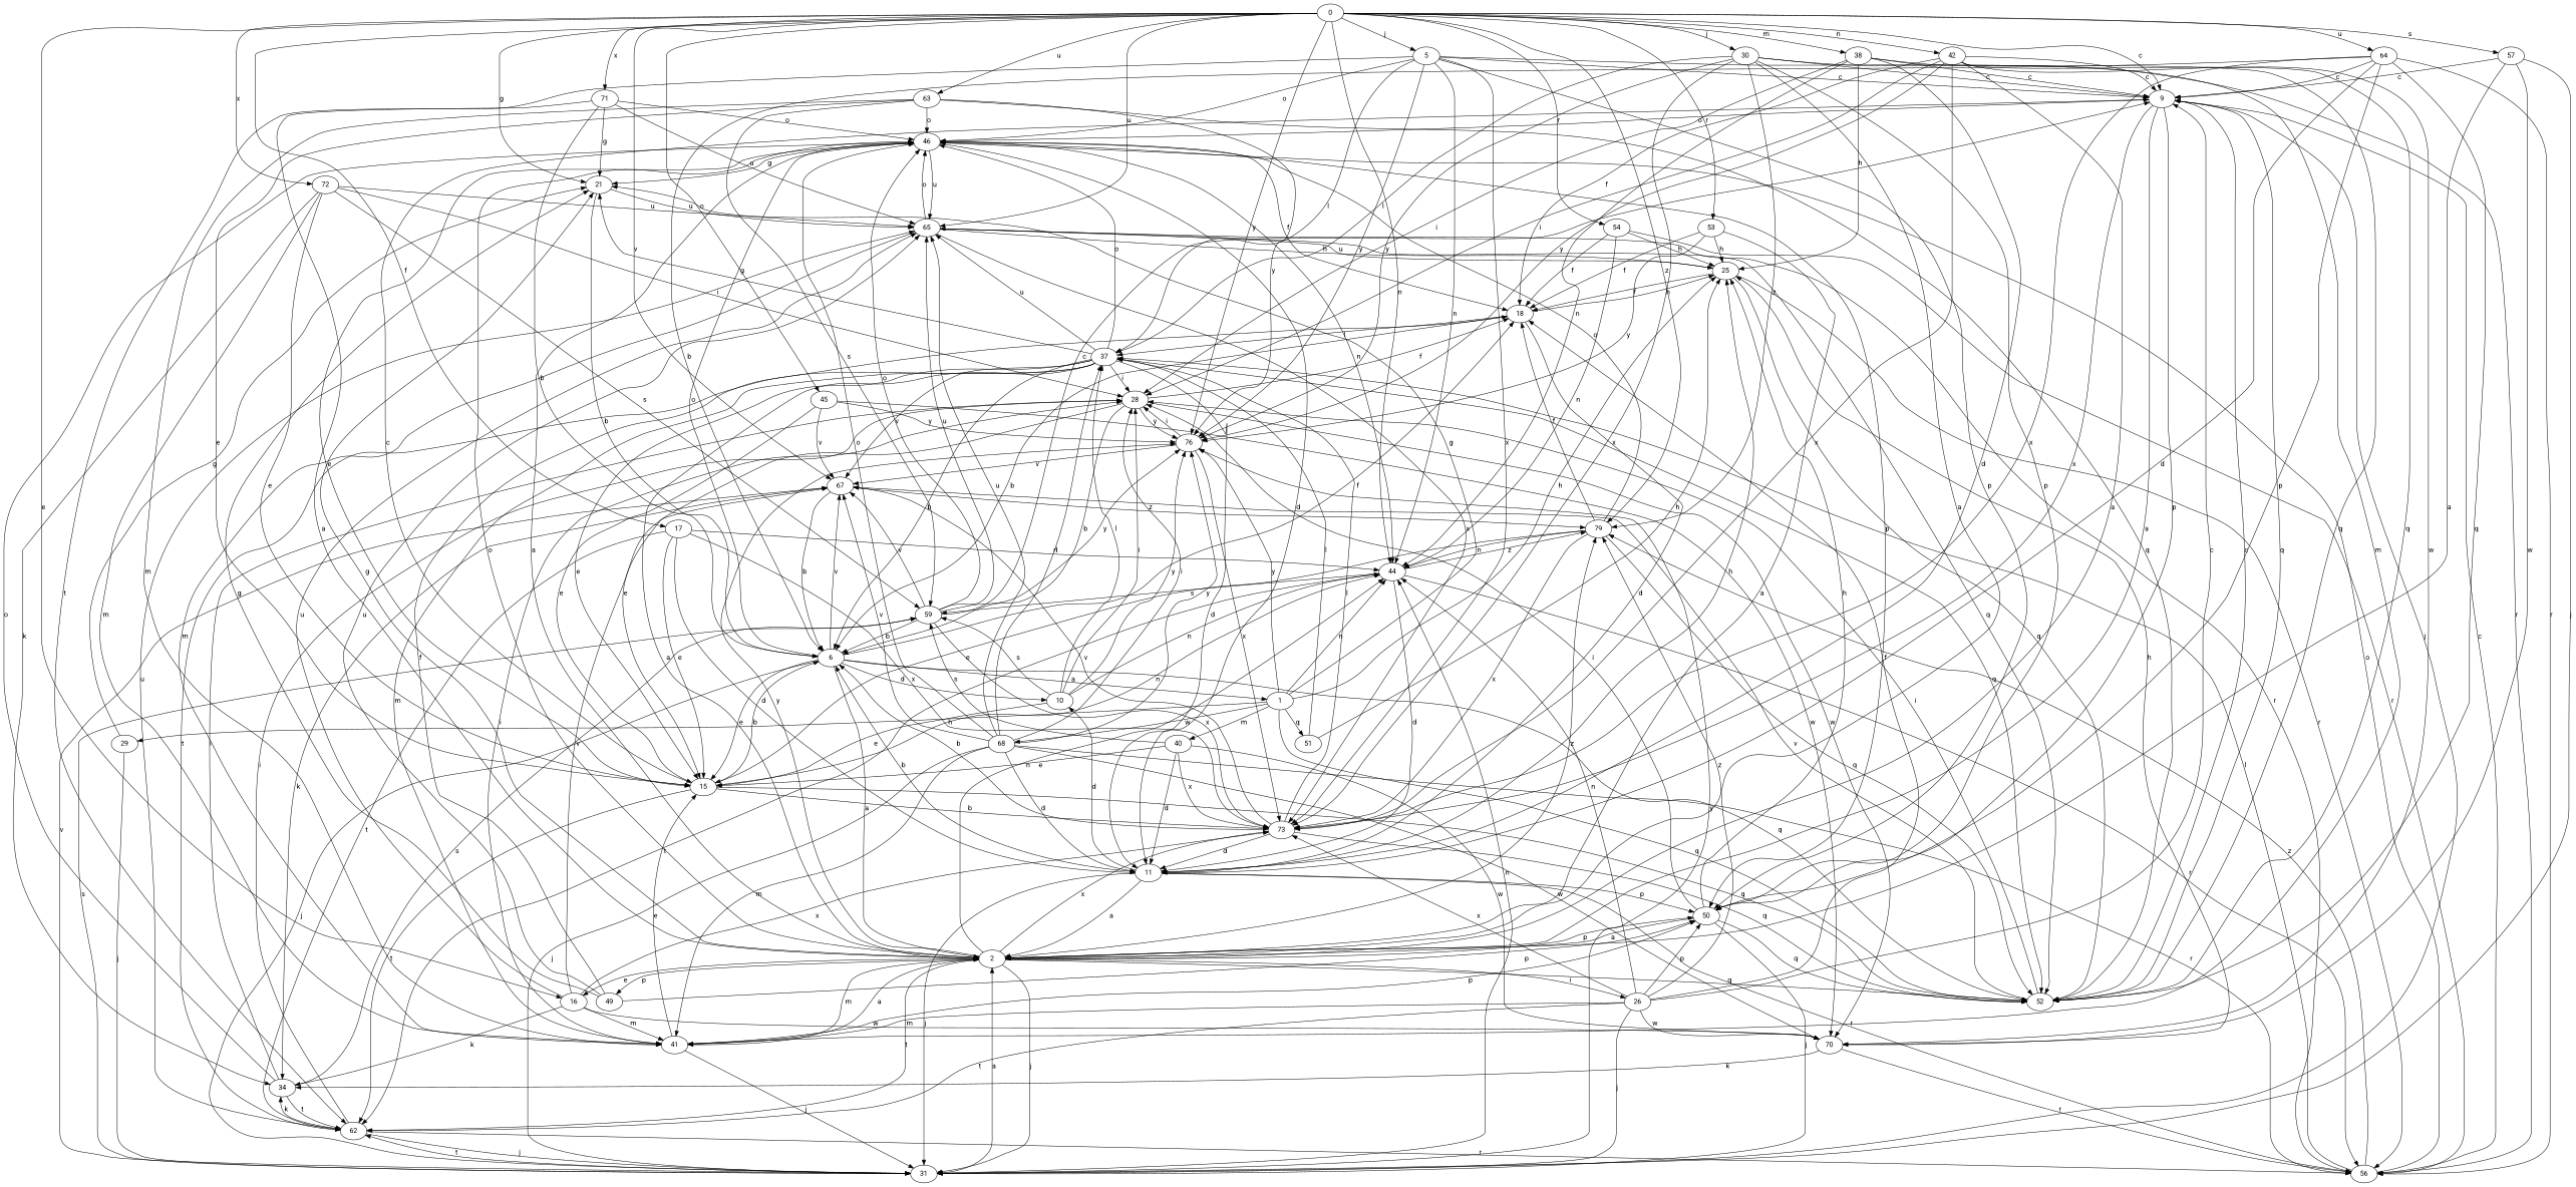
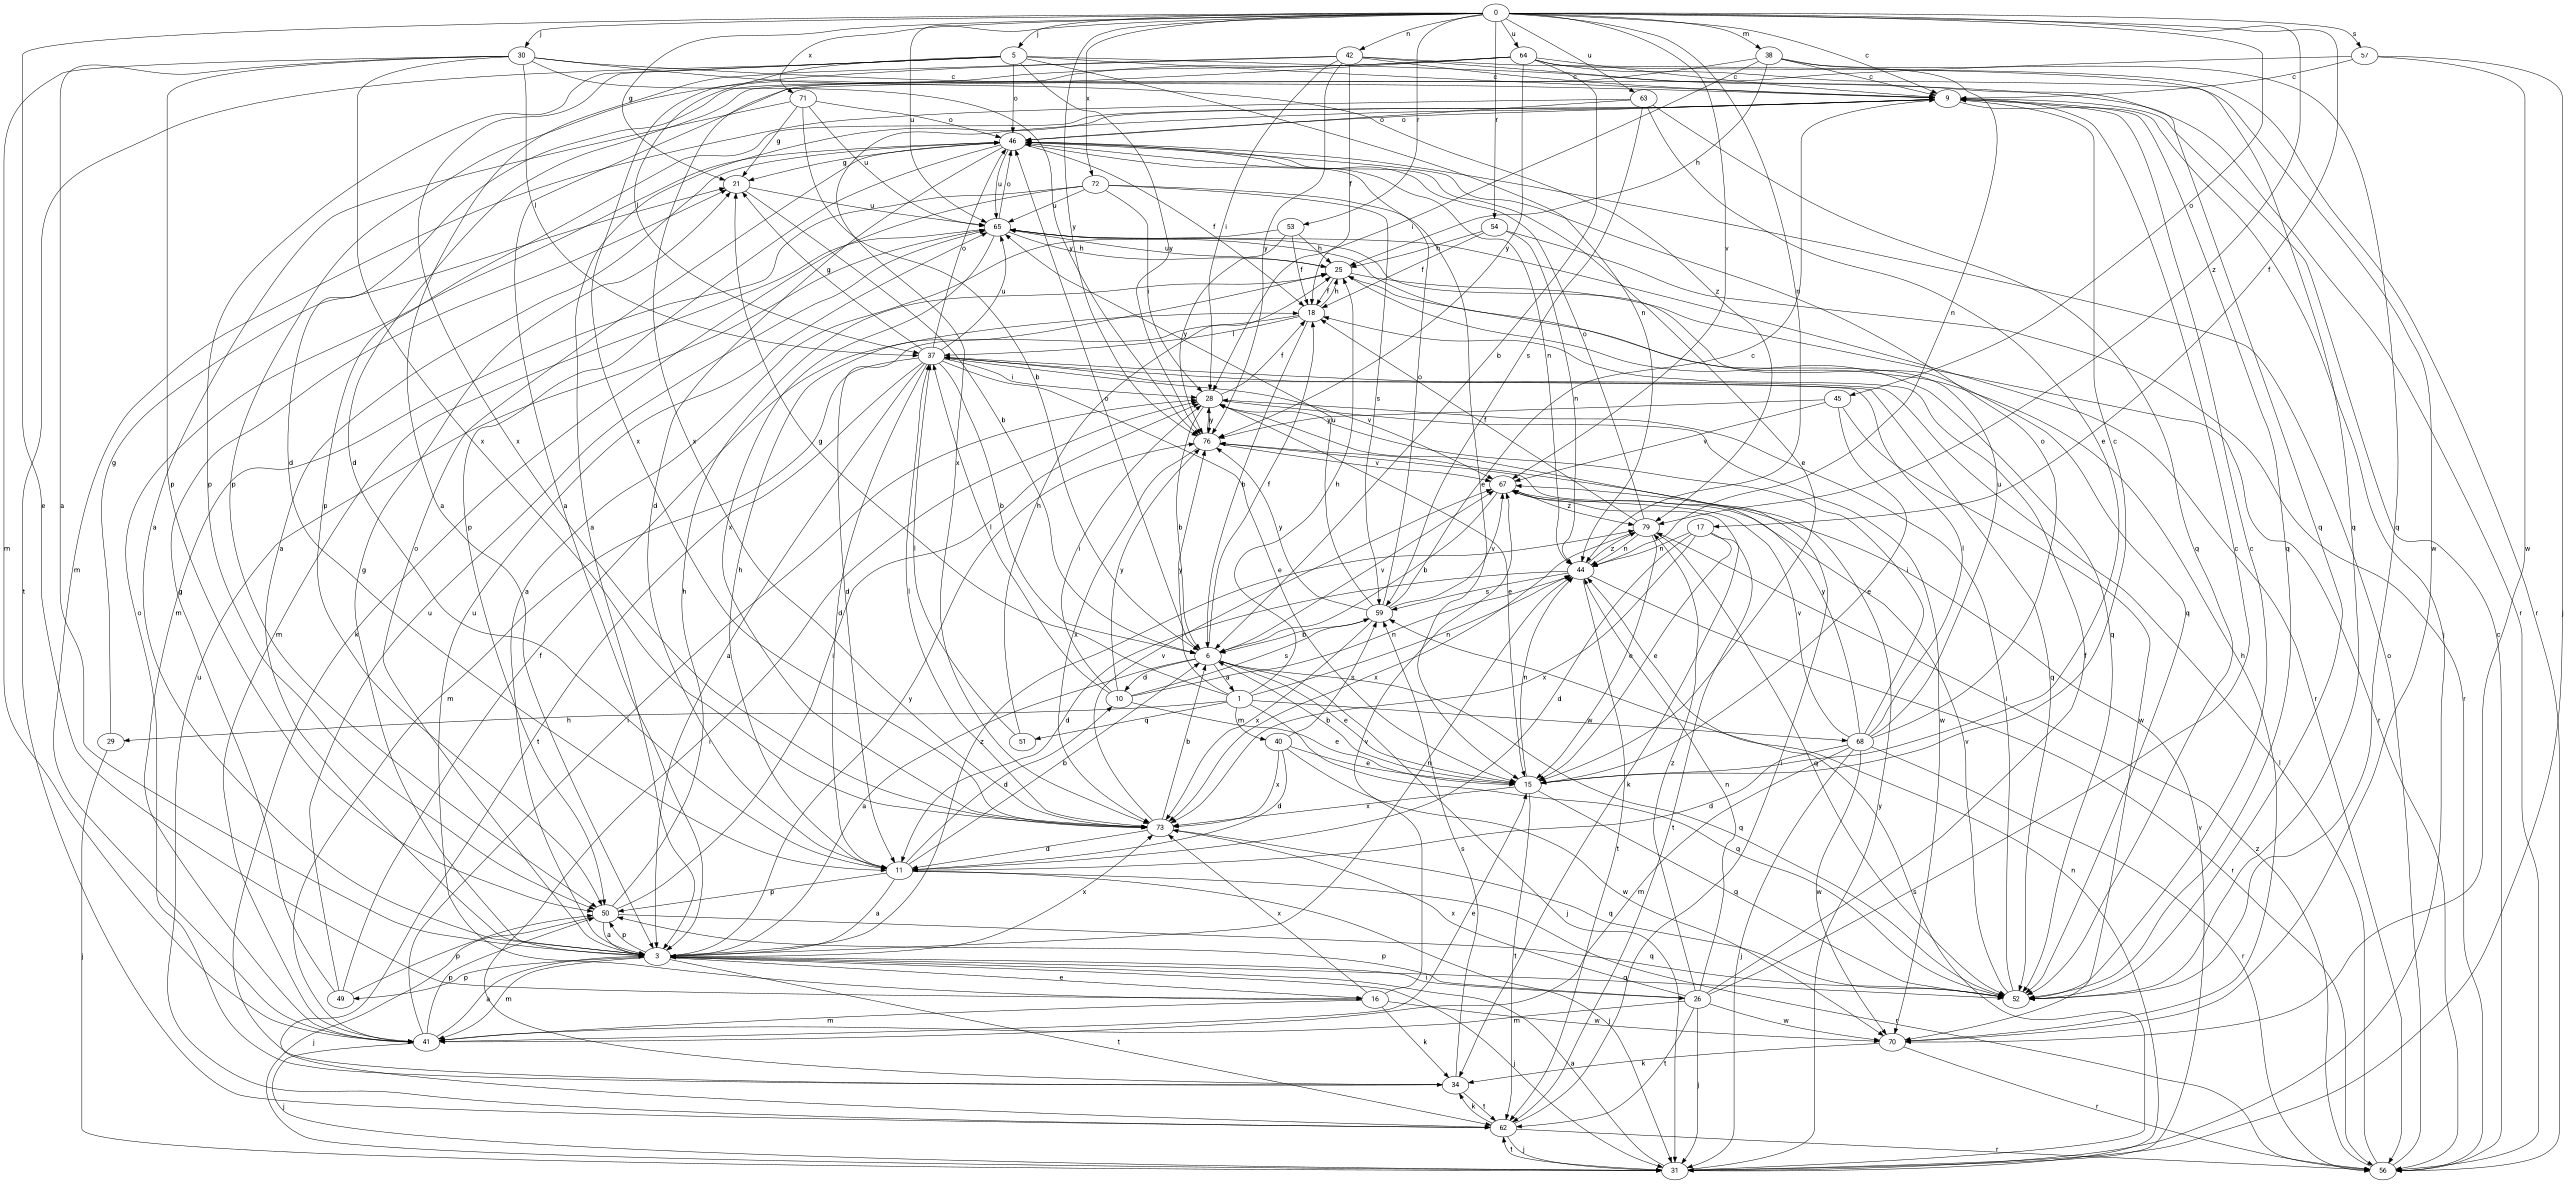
  strict digraph {
    fontname=Roboto
    node [fontname=Roboto]
    edge [fontname=Roboto]
    0
    5
    9
    n4 [label=16]
    17
    21
    30
    38
    42
    44
    45
    53
    54
    57
    63
    64
    65
    67
    71
    72
    76
    79
    46
    50
    62
    73
    37
    56
    52
-   2
+   2 [label=3]
    31
    41
    34
    70
    15
    11
    6
    25
    28
    18
    59
    1
    n43 [label=29]
    40
    51
    68
    26
    49
    10
    0 -> 5 [label=j]
    0 -> 9 [label=c]
    0 -> n4 [label=e]
    0 -> 17 [label=f]
    0 -> 21 [label=g]
    0 -> 30 [label=j]
    0 -> 38 [label=m]
    0 -> 42 [label=n]
    0 -> 44 [label=n]
    0 -> 45 [label=o]
    0 -> 53 [label=r]
    0 -> 54 [label=r]
    0 -> 57 [label=s]
    0 -> 63 [label=u]
    0 -> 64 [label=u]
    0 -> 65 [label=u]
    0 -> 67 [label=v]
    0 -> 71 [label=x]
    0 -> 72 [label=x]
    0 -> 76 [label=y]
    0 -> 79 [label=z]
    5 -> 9 [label=c]
    5 -> 44 [label=n]
    5 -> 76 [label=y]
    5 -> 46 [label=o]
    5 -> 50 [label=p]
    5 -> 62 [label=t]
    5 -> 73 [label=x]
    5 -> 37 [label=l]
    5 -> 56 [label=r]
    9 -> 46 [label=o]
    9 -> 50 [label=p]
    9 -> 73 [label=x]
    9 -> 52 [label=q]
    9 -> 2 [label=a]
    9 -> 31 [label=j]
    n4 -> 65 [label=u]
    n4 -> 67 [label=v]
    n4 -> 73 [label=x]
    n4 -> 41 [label=m]
    n4 -> 34 [label=k]
    n4 -> 70 [label=w]
    17 -> 44 [label=n]
    17 -> 62 [label=t]
    17 -> 73 [label=x]
    17 -> 15 [label=e]
    17 -> 11 [label=d]
    21 -> 65 [label=u]
    21 -> 6 [label=b]
    30 -> 9 [label=c]
    30 -> 76 [label=y]
    30 -> 79 [label=z]
    30 -> 50 [label=p]
    30 -> 73 [label=x]
    30 -> 37 [label=l]
    30 -> 2 [label=a]
    30 -> 41 [label=m]
    38 -> 9 [label=c]
    38 -> 44 [label=n]
    38 -> 52 [label=q]
    38 -> 11 [label=d]
    38 -> 25 [label=h]
    38 -> 28 [label=i]
    42 -> 9 [label=c]
    42 -> 76 [label=y]
    42 -> 73 [label=x]
    42 -> 52 [label=q]
    42 -> 2 [label=a]
    42 -> 70 [label=w]
    42 -> 28 [label=i]
    42 -> 18 [label=f]
    44 -> 79 [label=z]
    44 -> 62 [label=t]
    44 -> 56 [label=r]
    44 -> 11 [label=d]
    44 -> 59 [label=s]
    45 -> 67 [label=v]
    45 -> 76 [label=y]
    45 -> 70 [label=w]
    45 -> 15 [label=e]
    53 -> 76 [label=y]
    53 -> 2 [label=a]
    53 -> 25 [label=h]
    53 -> 18 [label=f]
    54 -> 44 [label=n]
    54 -> 56 [label=r]
    54 -> 25 [label=h]
    54 -> 18 [label=f]
    57 -> 9 [label=c]
    57 -> 2 [label=a]
    57 -> 31 [label=j]
    57 -> 70 [label=w]
    63 -> 46 [label=o]
    63 -> 52 [label=q]
    63 -> 41 [label=m]
    63 -> 15 [label=e]
    63 -> 59 [label=s]
    64 -> 9 [label=c]
-   63 -> 76 [label=y]
+   64 -> 76 [label=y]
    64 -> 50 [label=p]
    64 -> 73 [label=x]
    64 -> 56 [label=r]
    64 -> 52 [label=q]
    64 -> 11 [label=d]
    64 -> 6 [label=b]
    65 -> 46 [label=o]
    65 -> 73 [label=x]
    65 -> 56 [label=r]
    65 -> 52 [label=q]
    65 -> 41 [label=m]
    65 -> 25 [label=h]
    67 -> 79 [label=z]
    67 -> 34 [label=k]
    67 -> 6 [label=b]
    71 -> 21 [label=g]
    71 -> 65 [label=u]
    71 -> 46 [label=o]
    71 -> 2 [label=a]
    71 -> 6 [label=b]
    72 -> 65 [label=u]
    72 -> 41 [label=m]
    72 -> 34 [label=k]
    72 -> 15 [label=e]
    72 -> 28 [label=i]
    72 -> 59 [label=s]
    76 -> 67 [label=v]
    76 -> 73 [label=x]
    76 -> 28 [label=i]
    79 -> 44 [label=n]
    79 -> 46 [label=o]
    79 -> 73 [label=x]
    79 -> 52 [label=q]
    79 -> 15 [label=e]
    79 -> 18 [label=f]
    46 -> 21 [label=g]
    46 -> 44 [label=n]
    46 -> 65 [label=u]
    46 -> 50 [label=p]
    46 -> 2 [label=a]
    46 -> 15 [label=e]
    46 -> 11 [label=d]
    46 -> 18 [label=f]
    50 -> 52 [label=q]
    50 -> 2 [label=a]
    50 -> 31 [label=j]
    50 -> 25 [label=h]
    50 -> 28 [label=i]
    62 -> 65 [label=u]
    62 -> 56 [label=r]
    62 -> 31 [label=j]
    62 -> 34 [label=k]
    62 -> 28 [label=i]
    73 -> 67 [label=v]
    73 -> 37 [label=l]
    73 -> 52 [label=q]
    73 -> 11 [label=d]
    73 -> 6 [label=b]
    37 -> 21 [label=g]
    37 -> 65 [label=u]
    37 -> 67 [label=v]
    37 -> 46 [label=o]
    37 -> 62 [label=t]
    37 -> 52 [label=q]
    37 -> 2 [label=a]
    37 -> 41 [label=m]
    37 -> 15 [label=e]
    37 -> 11 [label=d]
    37 -> 6 [label=b]
    37 -> 28 [label=i]
    56 -> 9 [label=c]
    56 -> 79 [label=z]
    56 -> 46 [label=o]
    56 -> 37 [label=l]
    52 -> 9 [label=c]
    52 -> 67 [label=v]
    52 -> 28 [label=i]
    2 -> n4 [label=e]
    2 -> 21 [label=g]
    2 -> 44 [label=n]
    2 -> 76 [label=y]
    2 -> 79 [label=z]
    2 -> 46 [label=o]
    2 -> 50 [label=p]
    2 -> 62 [label=t]
    2 -> 73 [label=x]
    2 -> 52 [label=q]
    2 -> 31 [label=j]
    2 -> 41 [label=m]
    2 -> 26 [label=i]
    2 -> 49 [label=p]
    31 -> 44 [label=n]
    31 -> 67 [label=v]
    31 -> 76 [label=y]
    31 -> 62 [label=t]
    31 -> 2 [label=a]
    31 -> 59 [label=s]
    41 -> 50 [label=p]
    41 -> 2 [label=a]
    41 -> 31 [label=j]
    41 -> 15 [label=e]
    41 -> 28 [label=i]
    34 -> 46 [label=o]
    34 -> 62 [label=t]
    34 -> 28 [label=i]
    34 -> 59 [label=s]
    70 -> 56 [label=r]
    70 -> 34 [label=k]
    70 -> 25 [label=h]
    15 -> 9 [label=c]
    15 -> 44 [label=n]
    15 -> 62 [label=t]
-   15 -> 73 [label=b]
+   15 -> 73 [label=x]
    15 -> 52 [label=q]
    15 -> 6 [label=b]
    11 -> 50 [label=p]
    11 -> 56 [label=r]
    11 -> 2 [label=a]
    11 -> 31 [label=j]
    11 -> 6 [label=b]
    11 -> 25 [label=h]
    11 -> 10 [label=d]
    6 -> 67 [label=v]
    6 -> 46 [label=o]
    6 -> 52 [label=q]
    6 -> 2 [label=a]
    6 -> 31 [label=j]
    6 -> 15 [label=e]
    6 -> 18 [label=f]
    6 -> 1 [label=a]
    6 -> 10 [label=d]
    25 -> 65 [label=u]
    25 -> 56 [label=r]
    25 -> 52 [label=q]
    25 -> 18 [label=f]
    28 -> 76 [label=y]
    28 -> 70 [label=w]
    28 -> 15 [label=e]
    28 -> 6 [label=b]
    28 -> 18 [label=f]
    18 -> 37 [label=l]
    18 -> 11 [label=d]
    18 -> 6 [label=b]
    18 -> 25 [label=h]
    59 -> 9 [label=c]
    59 -> 65 [label=u]
    59 -> 67 [label=v]
    59 -> 76 [label=y]
    59 -> 46 [label=o]
    59 -> 73 [label=x]
    59 -> 6 [label=b]
    1 -> 21 [label=g]
    1 -> 44 [label=n]
    1 -> 76 [label=y]
    1 -> 52 [label=q]
    1 -> 25 [label=h]
    1 -> n43 [label=h]
    1 -> 40 [label=m]
    1 -> 51 [label=q]
    1 -> 68 [label=w]
    n43 -> 21 [label=g]
    n43 -> 31 [label=j]
    40 -> 73 [label=x]
    40 -> 70 [label=w]
    40 -> 15 [label=e]
    40 -> 11 [label=d]
    40 -> 59 [label=s]
    51 -> 37 [label=l]
    51 -> 25 [label=h]
    68 -> 65 [label=u]
    68 -> 67 [label=v]
    68 -> 76 [label=y]
    68 -> 46 [label=o]
    68 -> 37 [label=l]
    68 -> 56 [label=r]
    68 -> 31 [label=j]
    68 -> 41 [label=m]
    68 -> 70 [label=w]
    68 -> 11 [label=d]
    68 -> 28 [label=i]
    26 -> 9 [label=c]
    26 -> 44 [label=n]
    26 -> 79 [label=z]
    26 -> 50 [label=p]
    26 -> 62 [label=t]
    26 -> 73 [label=x]
    26 -> 31 [label=j]
    26 -> 41 [label=m]
    26 -> 70 [label=w]
    26 -> 18 [label=f]
    49 -> 21 [label=g]
    49 -> 65 [label=u]
    49 -> 50 [label=p]
    49 -> 18 [label=f]
    10 -> 44 [label=n]
    10 -> 76 [label=y]
    10 -> 37 [label=l]
    10 -> 15 [label=e]
    10 -> 28 [label=i]
    10 -> 59 [label=s]
  }
